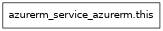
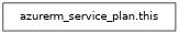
  digraph {
    rankdir=RL
    fontname="DejaVu Sans"
-   n1 [fontname="DejaVu Sans" label="azurerm_service_azurerm.this" shape=rect]
+   n1 [fontname="DejaVu Sans" label="azurerm_service_plan.this" shape=rect]
  }
